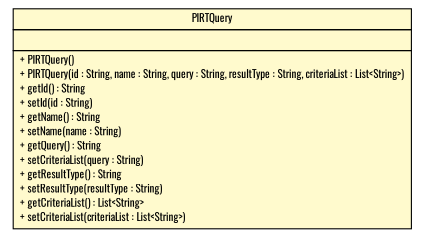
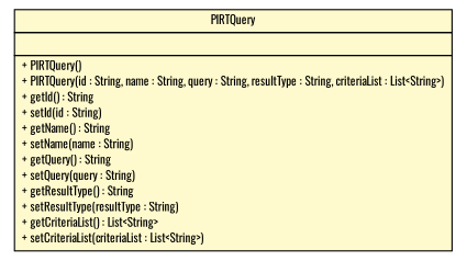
  digraph {
    nodesep=0.25
    ranksep=0.5
    fontname=Oswald
-   n1 [fontcolor=black fontname=Oswald fontsize=10.0 label=<<table title="gov.sandia.cf.application.configuration.pirt.PIRTQuery" border="0" cellborder="1" cellspacing="0" cellpadding="2" port="p" bgcolor="lemonChiffon" href="./PIRTQuery.html"> 		<tr><td><table border="0" cellspacing="0" cellpadding="1"> <tr><td align="center" balign="center"> PIRTQuery </td></tr> 		</table></td></tr> 		<tr><td><table border="0" cellspacing="0" cellpadding="1"> <tr><td align="left" balign="left">  </td></tr> 		</table></td></tr> 		<tr><td><table border="0" cellspacing="0" cellpadding="1"> <tr><td align="left" balign="left"> + PIRTQuery() </td></tr> <tr><td align="left" balign="left"> + PIRTQuery(id : String, name : String, query : String, resultType : String, criteriaList : List&lt;String&gt;) </td></tr> <tr><td align="left" balign="left"> + getId() : String </td></tr> <tr><td align="left" balign="left"> + setId(id : String) </td></tr> <tr><td align="left" balign="left"> + getName() : String </td></tr> <tr><td align="left" balign="left"> + setName(name : String) </td></tr> <tr><td align="left" balign="left"> + getQuery() : String </td></tr> <tr><td align="left" balign="left"> + setCriteriaList(query : String) </td></tr> <tr><td align="left" balign="left"> + getResultType() : String </td></tr> <tr><td align="left" balign="left"> + setResultType(resultType : String) </td></tr> <tr><td align="left" balign="left"> + getCriteriaList() : List&lt;String&gt; </td></tr> <tr><td align="left" balign="left"> + setCriteriaList(criteriaList : List&lt;String&gt;) </td></tr> 		</table></td></tr> 		</table>> shape=plaintext]
+   n1 [fontcolor=black fontname=Oswald fontsize=10.0 label=<<table title="gov.sandia.cf.application.configuration.pirt.PIRTQuery" border="0" cellborder="1" cellspacing="0" cellpadding="2" port="p" bgcolor="lemonChiffon" href="./PIRTQuery.html"> 		<tr><td><table border="0" cellspacing="0" cellpadding="1"> <tr><td align="center" balign="center"> PIRTQuery </td></tr> 		</table></td></tr> 		<tr><td><table border="0" cellspacing="0" cellpadding="1"> <tr><td align="left" balign="left">  </td></tr> 		</table></td></tr> 		<tr><td><table border="0" cellspacing="0" cellpadding="1"> <tr><td align="left" balign="left"> + PIRTQuery() </td></tr> <tr><td align="left" balign="left"> + PIRTQuery(id : String, name : String, query : String, resultType : String, criteriaList : List&lt;String&gt;) </td></tr> <tr><td align="left" balign="left"> + getId() : String </td></tr> <tr><td align="left" balign="left"> + setId(id : String) </td></tr> <tr><td align="left" balign="left"> + getName() : String </td></tr> <tr><td align="left" balign="left"> + setName(name : String) </td></tr> <tr><td align="left" balign="left"> + getQuery() : String </td></tr> <tr><td align="left" balign="left"> + setQuery(query : String) </td></tr> <tr><td align="left" balign="left"> + getResultType() : String </td></tr> <tr><td align="left" balign="left"> + setResultType(resultType : String) </td></tr> <tr><td align="left" balign="left"> + getCriteriaList() : List&lt;String&gt; </td></tr> <tr><td align="left" balign="left"> + setCriteriaList(criteriaList : List&lt;String&gt;) </td></tr> 		</table></td></tr> 		</table>> shape=plaintext]
  }
